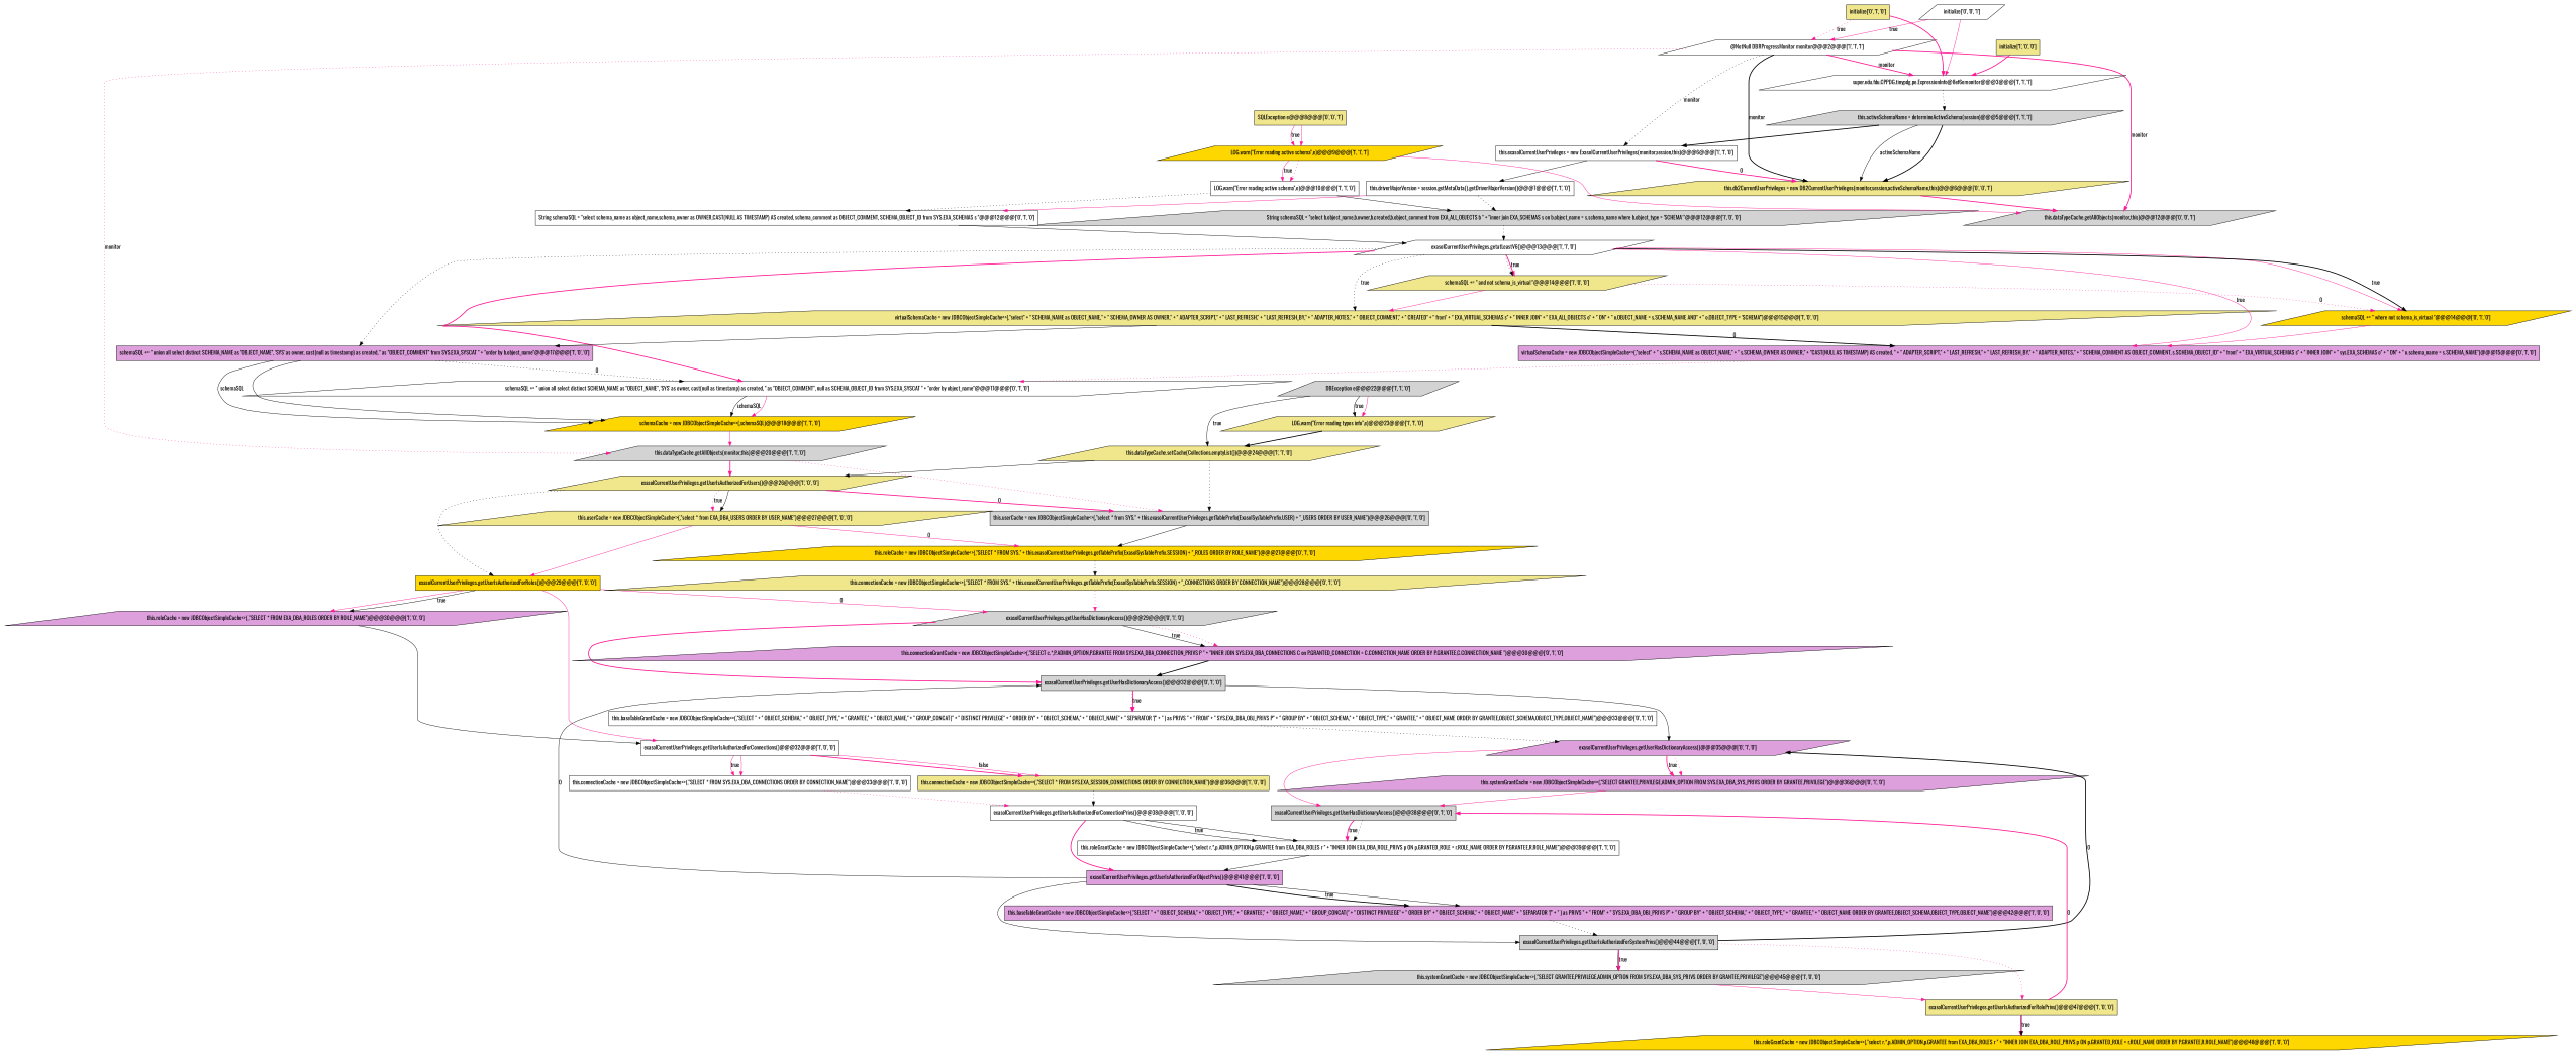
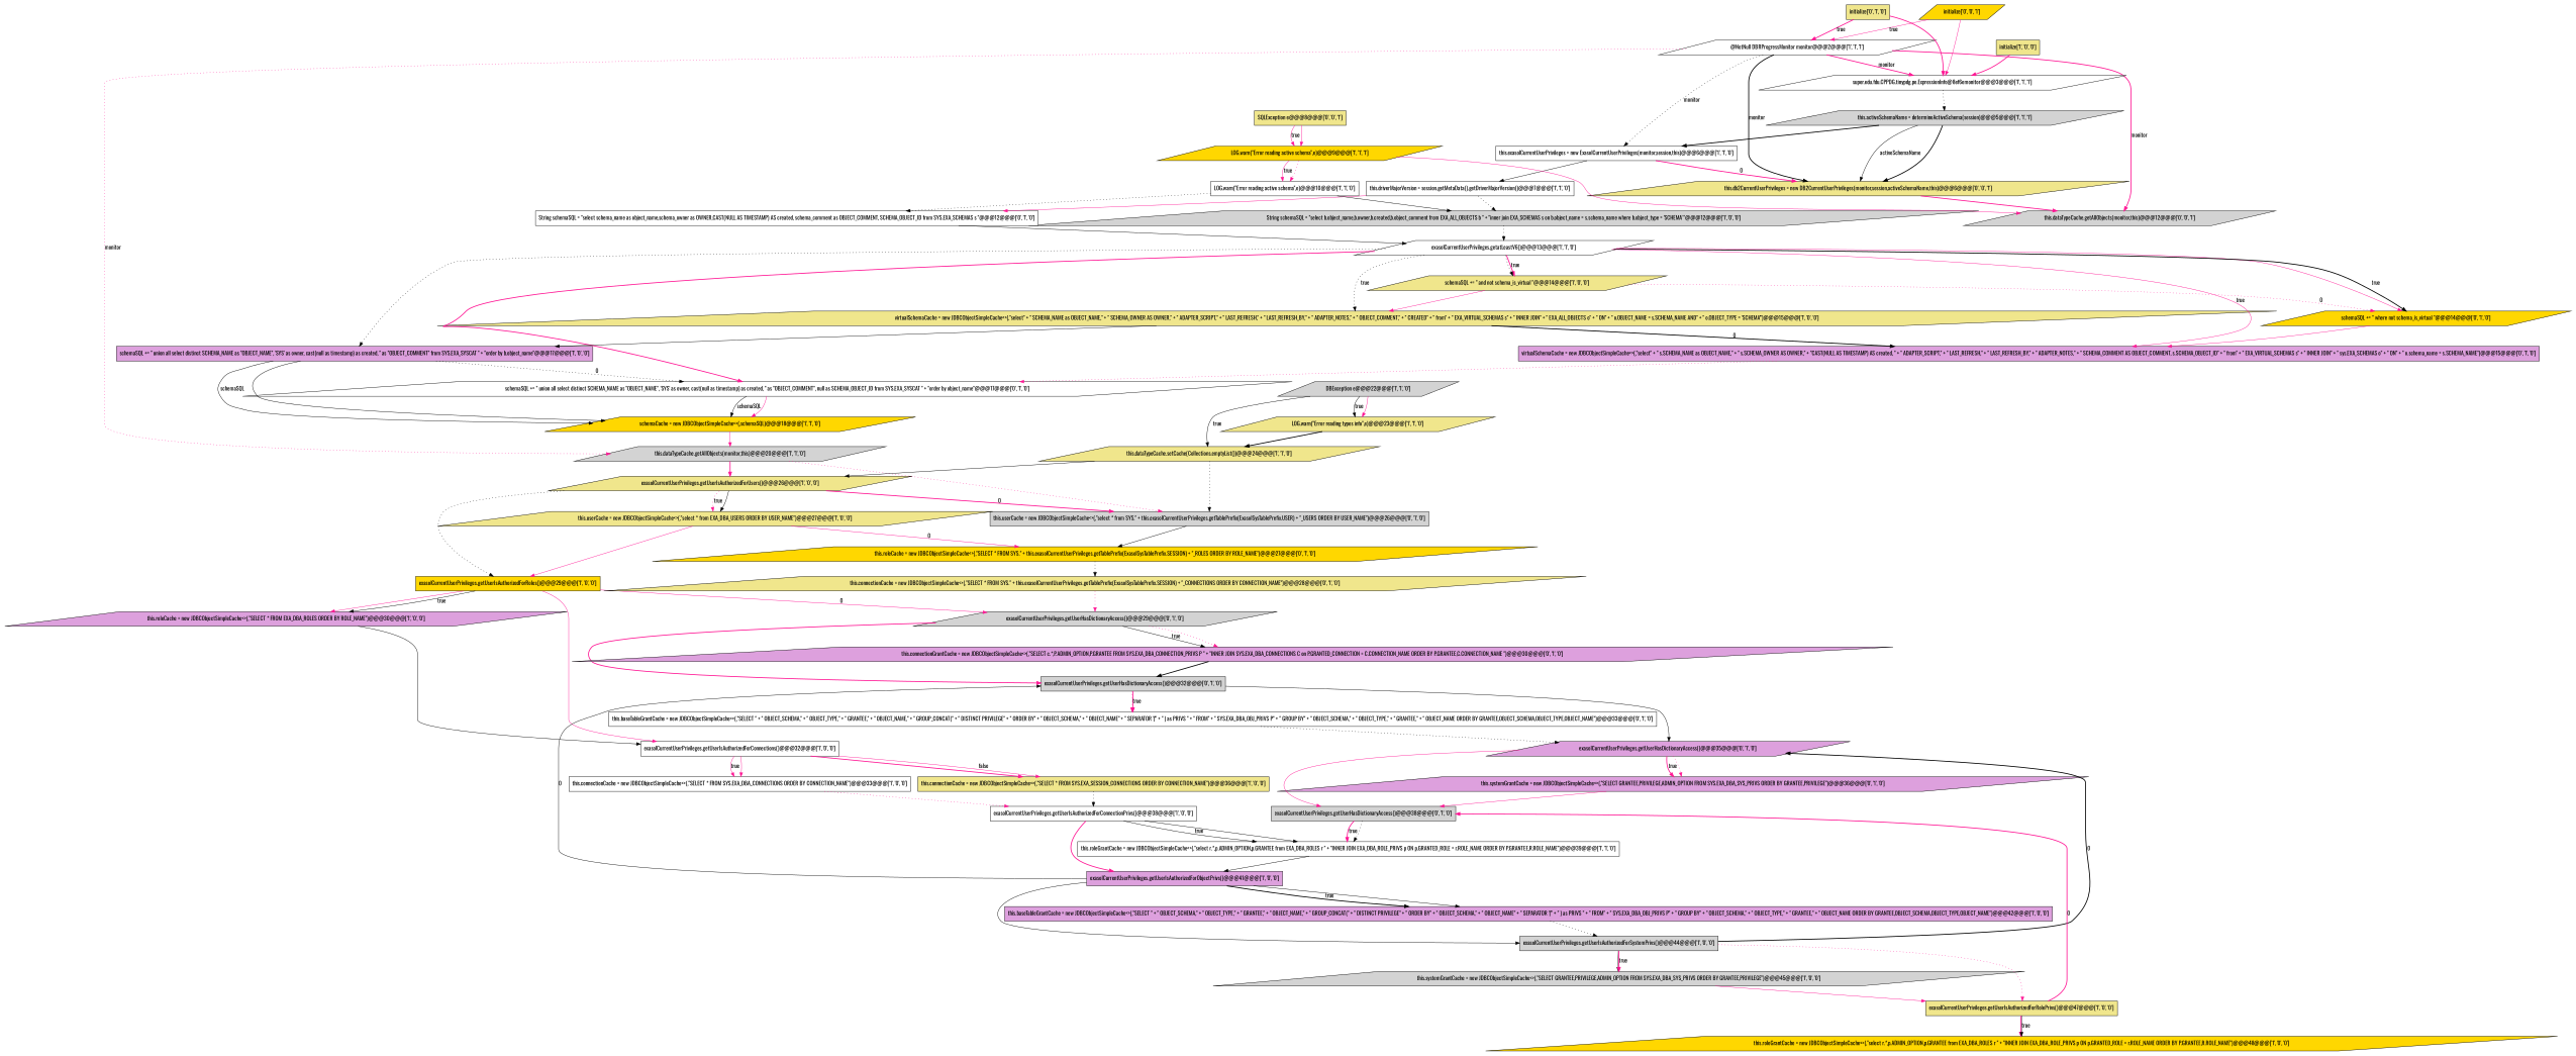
  digraph {
    fontname=Oswald
    node [fillcolor=white fontname=Oswald shape=parallelogram style=filled]
    edge [color=deeppink fontname=Oswald style=solid]
    n1 [label="@NotNull DBRProgressMonitor monitor@@@2@@@['1', '1', '1']"]
    n2 [fillcolor=lightgrey label="this.dataTypeCache.getAllObjects(monitor,this)@@@20@@@['1', '1', '0']"]
    n3 [fillcolor=lightgrey label="this.dataTypeCache.getAllObjects(monitor,this)@@@12@@@['0', '0', '1']"]
    n4 [fillcolor=khaki label="this.db2CurrentUserPrivileges = new DB2CurrentUserPrivileges(monitor,session,activeSchemaName,this)@@@6@@@['0', '0', '1']"]
    n5 [label="this.exasolCurrentUserPrivileges = new ExasolCurrentUserPrivileges(monitor,session,this)@@@6@@@['1', '1', '0']" shape=box]
    n6 [label="super.edu.fdu.CPPDG.tinypdg.pe.ExpressionInfo@8ef6emonitor@@@3@@@['1', '1', '1']"]
    n7 [fillcolor=khaki label="exasolCurrentUserPrivileges.getUserIsAuthorizedForUsers()@@@26@@@['1', '0', '0']"]
    n8 [fillcolor=lightgrey label="this.userCache = new JDBCObjectSimpleCache<>(,\"select * from SYS.\" + this.exasolCurrentUserPrivileges.getTablePrefix(ExasolSysTablePrefix.USER) + \"_USERS ORDER BY USER_NAME\")@@@26@@@['0', '1', '0']" shape=box]
    n9 [label="this.driverMajorVersion = session.getMetaData().getDriverMajorVersion()@@@7@@@['1', '1', '0']" shape=box]
    n10 [fillcolor=lightgrey label="this.activeSchemaName = determineActiveSchema(session)@@@5@@@['1', '1', '1']"]
    n11 [fillcolor=khaki label="this.userCache = new JDBCObjectSimpleCache<>(,\"select * from EXA_DBA_USERS ORDER BY USER_NAME\")@@@27@@@['1', '0', '0']"]
    n12 [fillcolor=gold label="exasolCurrentUserPrivileges.getUserIsAuthorizedForRoles()@@@29@@@['1', '0', '0']" shape=box]
    n13 [fillcolor=gold label="this.roleCache = new JDBCObjectSimpleCache<>(,\"SELECT * FROM SYS.\" + this.exasolCurrentUserPrivileges.getTablePrefix(ExasolSysTablePrefix.SESSION) + \"_ROLES ORDER BY ROLE_NAME\")@@@27@@@['0', '1', '0']"]
    n14 [label="LOG.warn(\"Error reading active schema\",e)@@@10@@@['1', '1', '0']" shape=box]
    n15 [fillcolor=lightgrey label="String schemaSQL = \"select b.object_name,b.owner,b.created,b.object_comment from EXA_ALL_OBJECTS b \" + \"inner join EXA_SCHEMAS s on b.object_name = s.schema_name where b.object_type = 'SCHEMA' \"@@@12@@@['1', '0', '0']"]
    n16 [label="String schemaSQL = \"select schema_name as object_name,schema_owner as OWNER,CAST(NULL AS TIMESTAMP) AS created, schema_comment as OBJECT_COMMENT, SCHEMA_OBJECT_ID from SYS.EXA_SCHEMAS s \"@@@12@@@['0', '1', '0']" shape=box]
    n17 [label="exasolCurrentUserPrivileges.getatLeastV6()@@@13@@@['1', '1', '0']"]
    n18 [fillcolor=plum label="exasolCurrentUserPrivileges.getUserHasDictionaryAccess()@@@35@@@['0', '1', '0']"]
    n19 [fillcolor=plum label="this.systemGrantCache = new JDBCObjectSimpleCache<>(,\"SELECT GRANTEE,PRIVILEGE,ADMIN_OPTION FROM SYS.EXA_DBA_SYS_PRIVS ORDER BY GRANTEE,PRIVILEGE\")@@@36@@@['0', '1', '0']"]
    n20 [fillcolor=lightgrey label="exasolCurrentUserPrivileges.getUserHasDictionaryAccess()@@@38@@@['0', '1', '0']" shape=box]
    n21 [label="this.roleGrantCache = new JDBCObjectSimpleCache<>(,\"select r.*,p.ADMIN_OPTION,p.GRANTEE from EXA_DBA_ROLES r \" + \"INNER JOIN EXA_DBA_ROLE_PRIVS p ON p.GRANTED_ROLE = r.ROLE_NAME ORDER BY P.GRANTEE,R.ROLE_NAME\")@@@39@@@['1', '1', '0']" shape=box]
    n22 [fillcolor=khaki label="this.connectionCache = new JDBCObjectSimpleCache<>(,\"SELECT * FROM SYS.EXA_SESSION_CONNECTIONS ORDER BY CONNECTION_NAME\")@@@36@@@['1', '0', '0']" shape=box]
    n23 [label="exasolCurrentUserPrivileges.getUserIsAuthorizedForConnectionPrivs()@@@38@@@['1', '0', '0']" shape=box]
    n24 [fillcolor=plum label="exasolCurrentUserPrivileges.getUserIsAuthorizedForObjectPrivs()@@@41@@@['1', '0', '0']" shape=box]
    n25 [fillcolor=khaki label="schemaSQL += \" and not schema_is_virtual \"@@@14@@@['1', '0', '0']"]
    n26 [fillcolor=gold label="schemaSQL += \" where not schema_is_virtual \"@@@14@@@['0', '1', '0']"]
    n27 [fillcolor=khaki label="virtualSchemaCache = new JDBCObjectSimpleCache<>(,\"select\" + \" SCHEMA_NAME as OBJECT_NAME,\" + \" SCHEMA_OWNER AS OWNER,\" + \" ADAPTER_SCRIPT,\" + \" LAST_REFRESH,\" + \" LAST_REFRESH_BY,\" + \" ADAPTER_NOTES,\" + \" OBJECT_COMMENT,\" + \" CREATED\" + \" from\" + \" EXA_VIRTUAL_SCHEMAS s\" + \" INNER JOIN\" + \" EXA_ALL_OBJECTS o\" + \" ON\" + \" o.OBJECT_NAME = s.SCHEMA_NAME AND\" + \" o.OBJECT_TYPE = 'SCHEMA'\")@@@15@@@['1', '0', '0']"]
    n28 [fillcolor=plum label="virtualSchemaCache = new JDBCObjectSimpleCache<>(,\"select\" + \" s.SCHEMA_NAME as OBJECT_NAME,\" + \" s.SCHEMA_OWNER AS OWNER,\" + \"CAST(NULL AS TIMESTAMP) AS created, \" + \" ADAPTER_SCRIPT,\" + \" LAST_REFRESH,\" + \" LAST_REFRESH_BY,\" + \" ADAPTER_NOTES,\" + \" SCHEMA_COMMENT AS OBJECT_COMMENT, s.SCHEMA_OBJECT_ID\" + \" from\" + \" EXA_VIRTUAL_SCHEMAS s\" + \" INNER JOIN\" + \" sys.EXA_SCHEMAS o\" + \" ON\" + \" o.schema_name = s.SCHEMA_NAME\")@@@15@@@['0', '1', '0']" shape=box]
    n29 [fillcolor=plum label="schemaSQL += \" union all select distinct SCHEMA_NAME as \"OBJECT_NAME\", 'SYS' as owner, cast(null as timestamp) as created, '' as \"OBJECT_COMMENT\" from SYS.EXA_SYSCAT \" + \"order by b.object_name\"@@@17@@@['1', '0', '0']" shape=box]
    n30 [fillcolor=plum label="this.baseTableGrantCache = new JDBCObjectSimpleCache<>(,\"SELECT \" + \" OBJECT_SCHEMA,\" + \" OBJECT_TYPE,\" + \" GRANTEE,\" + \" OBJECT_NAME,\" + \" GROUP_CONCAT(\" + \" DISTINCT PRIVILEGE\" + \" ORDER BY\" + \" OBJECT_SCHEMA,\" + \" OBJECT_NAME\" + \" SEPARATOR '|'\" + \" ) as PRIVS \" + \" FROM\" + \" SYS.EXA_DBA_OBJ_PRIVS P\" + \" GROUP BY\" + \" OBJECT_SCHEMA,\" + \" OBJECT_TYPE,\" + \" GRANTEE,\" + \" OBJECT_NAME ORDER BY GRANTEE,OBJECT_SCHEMA,OBJECT_TYPE,OBJECT_NAME\")@@@42@@@['1', '0', '0']" shape=box]
    n31 [fillcolor=lightgrey label="exasolCurrentUserPrivileges.getUserIsAuthorizedForSystemPrivs()@@@44@@@['1', '0', '0']" shape=box]
    n32 [fillcolor=lightgrey label="this.systemGrantCache = new JDBCObjectSimpleCache<>(,\"SELECT GRANTEE,PRIVILEGE,ADMIN_OPTION FROM SYS.EXA_DBA_SYS_PRIVS ORDER BY GRANTEE,PRIVILEGE\")@@@45@@@['1', '0', '0']"]
    n33 [fillcolor=khaki label="exasolCurrentUserPrivileges.getUserIsAuthorizedForRolePrivs()@@@47@@@['1', '0', '0']" shape=box]
    n34 [fillcolor=lightgrey label="exasolCurrentUserPrivileges.getUserHasDictionaryAccess()@@@32@@@['0', '1', '0']" shape=box]
    n35 [label="schemaSQL += \" union all select distinct SCHEMA_NAME as \"OBJECT_NAME\", 'SYS' as owner, cast(null as timestamp) as created, '' as \"OBJECT_COMMENT\", null as SCHEMA_OBJECT_ID from SYS.EXA_SYSCAT \" + \"order by object_name\"@@@17@@@['0', '1', '0']"]
    n36 [fillcolor=lightgrey label="exasolCurrentUserPrivileges.getUserHasDictionaryAccess()@@@29@@@['0', '1', '0']"]
    n37 [fillcolor=plum label="this.roleCache = new JDBCObjectSimpleCache<>(,\"SELECT * FROM EXA_DBA_ROLES ORDER BY ROLE_NAME\")@@@30@@@['1', '0', '0']"]
    n38 [label="exasolCurrentUserPrivileges.getUserIsAuthorizedForConnections()@@@32@@@['1', '0', '0']" shape=box]
    n39 [label="this.baseTableGrantCache = new JDBCObjectSimpleCache<>(,\"SELECT \" + \" OBJECT_SCHEMA,\" + \" OBJECT_TYPE,\" + \" GRANTEE,\" + \" OBJECT_NAME,\" + \" GROUP_CONCAT(\" + \" DISTINCT PRIVILEGE\" + \" ORDER BY\" + \" OBJECT_SCHEMA,\" + \" OBJECT_NAME\" + \" SEPARATOR '|'\" + \" ) as PRIVS \" + \" FROM\" + \" SYS.EXA_DBA_OBJ_PRIVS P\" + \" GROUP BY\" + \" OBJECT_SCHEMA,\" + \" OBJECT_TYPE,\" + \" GRANTEE,\" + \" OBJECT_NAME ORDER BY GRANTEE,OBJECT_SCHEMA,OBJECT_TYPE,OBJECT_NAME\")@@@33@@@['0', '1', '0']" shape=box]
    n40 [fillcolor=khaki label="this.dataTypeCache.setCache(Collections.emptyList())@@@24@@@['1', '1', '0']"]
    n41 [fillcolor=gold label="schemaCache = new JDBCObjectSimpleCache<>(,schemaSQL)@@@18@@@['1', '1', '0']"]
    n42 [fillcolor=khaki label="SQLException e@@@8@@@['0', '0', '1']" shape=box]
    n43 [fillcolor=gold label="LOG.warn(\"Error reading active schema\",e)@@@9@@@['1', '1', '1']"]
    n44 [fillcolor=lightgrey label="DBException e@@@22@@@['1', '1', '0']"]
    n45 [fillcolor=khaki label="LOG.warn(\"Error reading types info\",e)@@@23@@@['1', '1', '0']"]
-   n46 [label="initialize['0', '0', '1']"]
+   n46 [fillcolor=gold label="initialize['0', '0', '1']"]
    n47 [fillcolor=gold label="this.roleGrantCache = new JDBCObjectSimpleCache<>(,\"select r.*,p.ADMIN_OPTION,p.GRANTEE from EXA_DBA_ROLES r \" + \"INNER JOIN EXA_DBA_ROLE_PRIVS p ON p.GRANTED_ROLE = r.ROLE_NAME ORDER BY P.GRANTEE,R.ROLE_NAME\")@@@48@@@['1', '0', '0']"]
    n48 [label="this.connectionCache = new JDBCObjectSimpleCache<>(,\"SELECT * FROM SYS.EXA_DBA_CONNECTIONS ORDER BY CONNECTION_NAME\")@@@33@@@['1', '0', '0']" shape=box]
    n49 [fillcolor=khaki label="this.connectionCache = new JDBCObjectSimpleCache<>(,\"SELECT * FROM SYS.\" + this.exasolCurrentUserPrivileges.getTablePrefix(ExasolSysTablePrefix.SESSION) + \"_CONNECTIONS ORDER BY CONNECTION_NAME\")@@@28@@@['0', '1', '0']"]
    n50 [fillcolor=plum label="this.connectionGrantCache = new JDBCObjectSimpleCache<>(,\"SELECT c.*,P.ADMIN_OPTION,P.GRANTEE FROM SYS.EXA_DBA_CONNECTION_PRIVS P \" + \"INNER JOIN SYS.EXA_DBA_CONNECTIONS C on P.GRANTED_CONNECTION = C.CONNECTION_NAME ORDER BY P.GRANTEE,C.CONNECTION_NAME \")@@@30@@@['0', '1', '0']"]
    n51 [fillcolor=khaki label="initialize['1', '0', '0']" shape=box]
    n52 [fillcolor=khaki label="initialize['0', '1', '0']" shape=box]
    n1 -> n2 [label=monitor style=dotted]
    n1 -> n3 [label=monitor style=bold]
    n1 -> n4 [color=black label=monitor style=bold]
    n1 -> n5 [color=black label=monitor style=dotted]
    n1 -> n6 [label=monitor style=bold]
    n2 -> n7 [style=bold]
    n2 -> n8 [style=dotted]
    n4 -> n3 [style=bold]
    n5 -> n4 [label=0 style=bold]
    n5 -> n9 [color=black]
    n6 -> n10 [color=black style=dotted]
    n7 -> n8 [label=0 style=bold]
    n7 -> n11 [color=black]
    n7 -> n11 [label=true style=dotted]
    n7 -> n12 [color=black style=dotted]
    n8 -> n13 [color=black]
    n9 -> n15 [color=black style=dotted]
    n9 -> n16
    n10 -> n4 [color=black label=activeSchemaName]
    n10 -> n4 [color=black style=bold]
    n10 -> n5 [color=black style=bold]
    n11 -> n12
    n11 -> n13 [label=0]
    n12 -> n36 [label=0]
    n12 -> n37
    n12 -> n37 [color=black label=true]
    n12 -> n38
    n13 -> n49 [color=black style=dotted]
    n14 -> n15 [color=black]
    n14 -> n16 [color=black style=dotted]
    n15 -> n17 [color=black style=dotted]
    n16 -> n17 [color=black]
    n17 -> n25 [label=true style=bold]
    n17 -> n25 [color=black style=dotted]
    n17 -> n26
    n17 -> n26 [color=black label=true style=bold]
    n17 -> n27 [color=black label=true style=dotted]
    n17 -> n28 [label=true]
    n17 -> n29 [color=black style=dotted]
    n17 -> n35 [style=bold]
    n18 -> n19 [label=true style=bold]
    n18 -> n19 [style=dotted]
    n18 -> n20
    n19 -> n20
    n20 -> n21 [label=true style=bold]
    n20 -> n21 [color=black style=dotted]
    n21 -> n24 [color=black]
    n22 -> n23 [color=black style=dotted]
    n23 -> n21 [color=black]
    n23 -> n21 [color=black label=true]
    n23 -> n24 [style=bold]
    n24 -> n30 [color=black]
    n24 -> n30 [color=black label=true style=bold]
    n24 -> n31 [color=black]
    n24 -> n34 [color=black label=0]
    n25 -> n26 [label=0 style=dotted]
    n25 -> n27
    n26 -> n28
    n27 -> n28 [color=black label=0 style=bold]
    n27 -> n29 [color=black]
    n28 -> n35 [style=dotted]
    n29 -> n35 [color=black label=0 style=dotted]
    n29 -> n41 [color=black label=schemaSQL]
    n29 -> n41 [color=black]
    n30 -> n31 [color=black style=dotted]
    n31 -> n18 [color=black label=0 style=bold]
    n31 -> n32 [color=black]
    n31 -> n32 [label=true style=bold]
    n31 -> n33 [style=dotted]
    n32 -> n33
    n33 -> n20 [label=0 style=bold]
    n33 -> n47 [style=bold]
    n33 -> n47 [color=black label=true]
    n34 -> n18 [color=black]
    n34 -> n39 [style=dotted]
    n34 -> n39 [label=true style=bold]
    n35 -> n41 [color=black label=schemaSQL]
    n35 -> n41
    n36 -> n34 [style=bold]
    n36 -> n50 [color=black label=true]
    n36 -> n50 [style=dotted]
    n37 -> n38 [color=black]
    n38 -> n22 [style=bold]
    n38 -> n22 [label=false]
    n38 -> n48
    n38 -> n48 [label=true]
    n39 -> n18 [color=black style=dotted]
    n40 -> n7 [color=black]
    n40 -> n8 [color=black style=dotted]
    n41 -> n2
    n42 -> n43
    n42 -> n43 [label=true]
    n43 -> n3
    n43 -> n14 [style=dotted]
    n43 -> n14 [label=true]
    n44 -> n40 [color=black label=true]
    n44 -> n45
    n44 -> n45 [color=black label=true]
    n45 -> n40 [color=black style=bold]
    n46 -> n1 [label=true]
    n46 -> n6
    n48 -> n23 [style=dotted]
    n49 -> n36 [style=dotted]
    n50 -> n34 [color=black style=bold]
    n51 -> n6 [style=bold]
-   n52 -> n1 [label=true style=dotted]
+   n52 -> n1 [label=true style=bold]
    n52 -> n6 [style=bold]
  }
